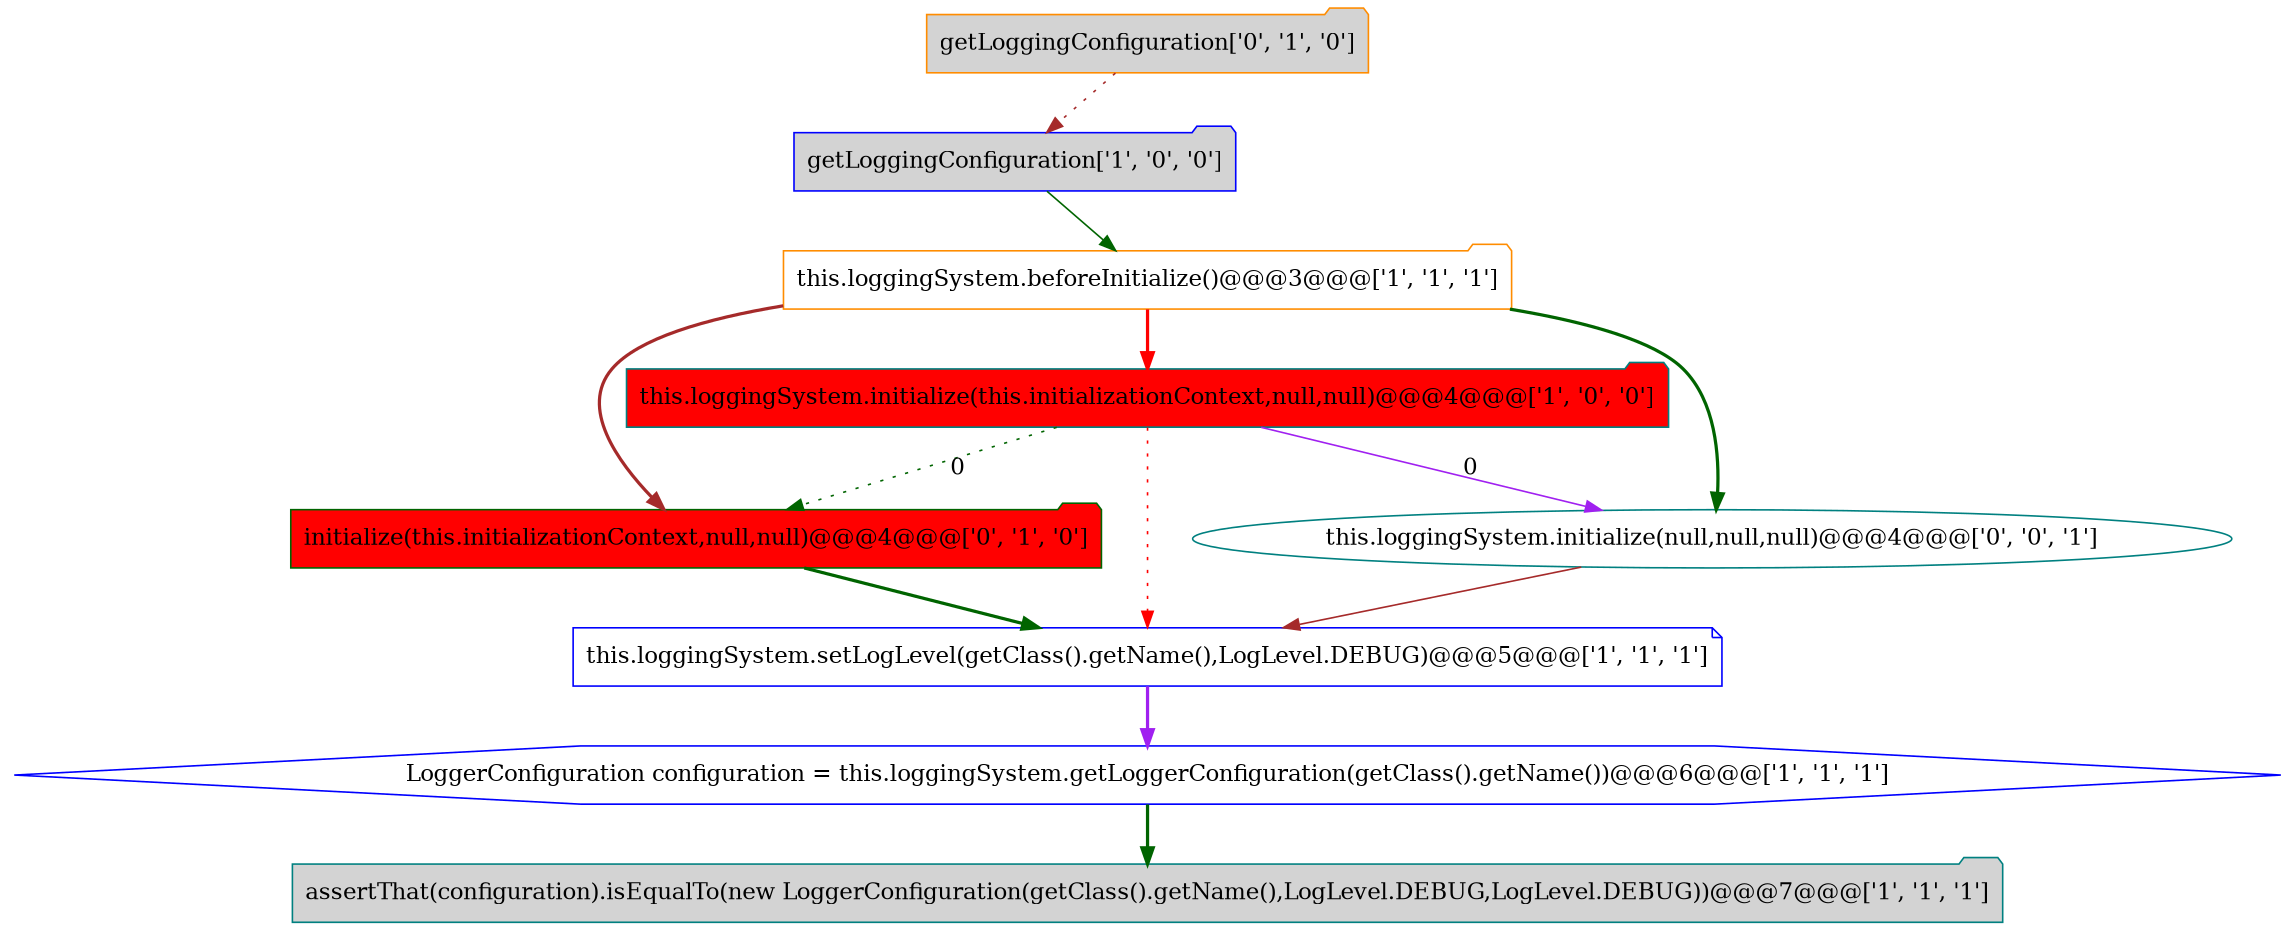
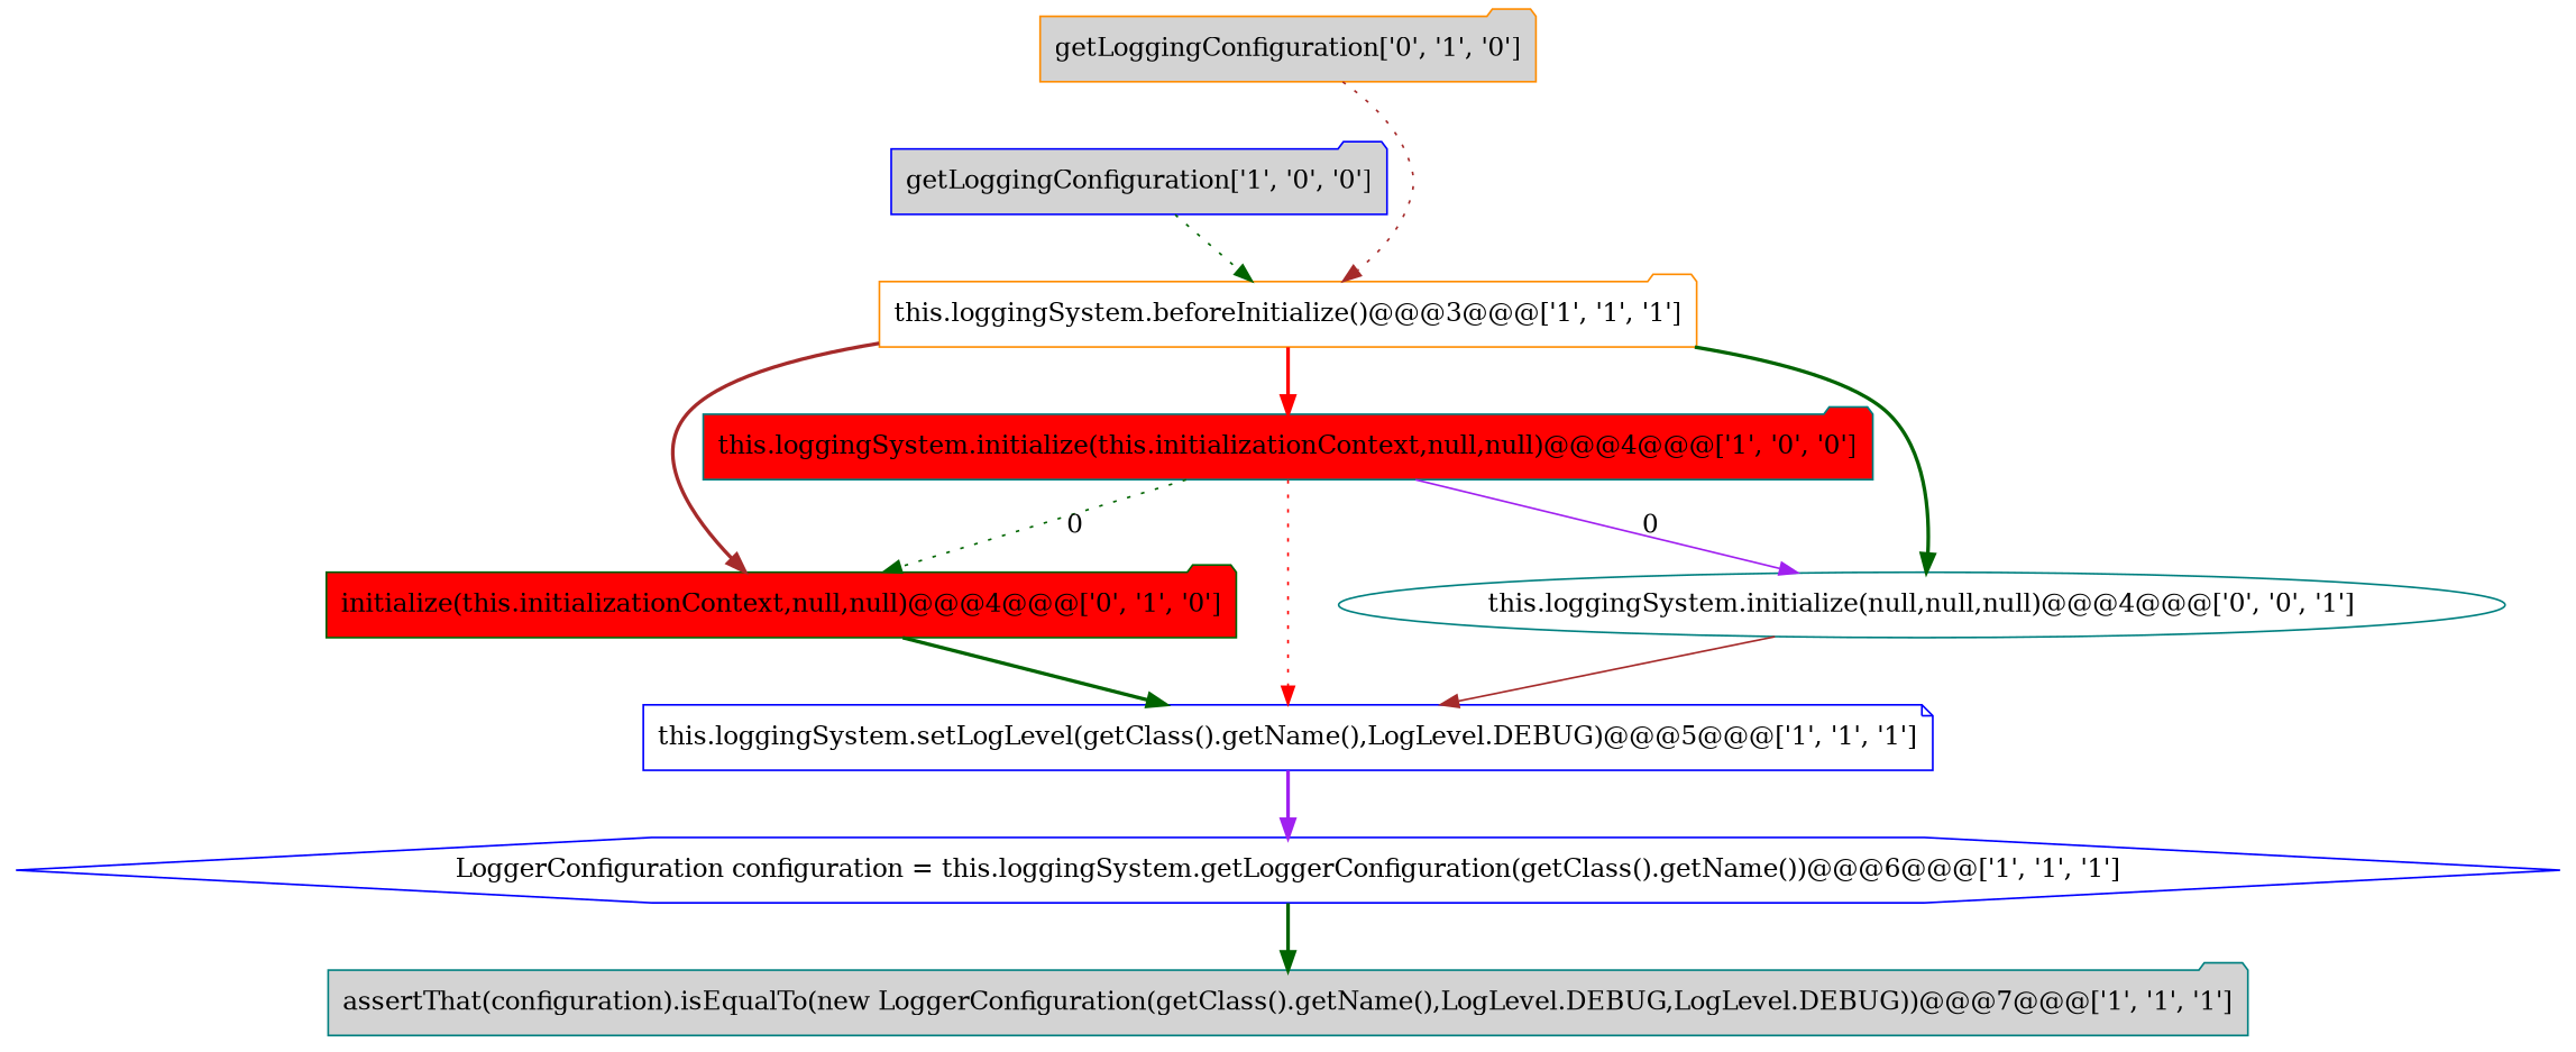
  digraph {
    node [color=teal fillcolor=white shape=folder style=filled]
    edge [color=darkgreen style=bold]
    n1 [color=darkorange label="this.loggingSystem.beforeInitialize()@@@3@@@['1', '1', '1']"]
    n2 [fillcolor=red label="this.loggingSystem.initialize(this.initializationContext,null,null)@@@4@@@['1', '0', '0']"]
    n3 [label="this.loggingSystem.initialize(null,null,null)@@@4@@@['0', '0', '1']" shape=ellipse]
    n4 [color=darkgreen fillcolor=red label="initialize(this.initializationContext,null,null)@@@4@@@['0', '1', '0']"]
    n5 [color=blue label="this.loggingSystem.setLogLevel(getClass().getName(),LogLevel.DEBUG)@@@5@@@['1', '1', '1']" shape=note]
    n6 [color=blue label="LoggerConfiguration configuration = this.loggingSystem.getLoggerConfiguration(getClass().getName())@@@6@@@['1', '1', '1']" shape=hexagon]
    n7 [fillcolor=lightgray label="assertThat(configuration).isEqualTo(new LoggerConfiguration(getClass().getName(),LogLevel.DEBUG,LogLevel.DEBUG))@@@7@@@['1', '1', '1']"]
    n8 [color=blue fillcolor=lightgray label="getLoggingConfiguration['1', '0', '0']"]
    n9 [color=darkorange fillcolor=lightgray label="getLoggingConfiguration['0', '1', '0']"]
    n1 -> n2 [color=red]
    n1 -> n3
    n1 -> n4 [color=brown]
    n2 -> n3 [color=purple label=0 style=solid]
    n2 -> n4 [label=0 style=dotted]
    n2 -> n5 [color=red style=dotted]
    n3 -> n5 [color=brown style=solid]
    n4 -> n5
    n5 -> n6 [color=purple]
    n6 -> n7
-   n8 -> n1 [style=solid]
-   n9 -> n8 [color=brown style=dotted]
+   n8 -> n1 [style=dotted]
+   n9 -> n1 [color=brown style=dotted]
  }
